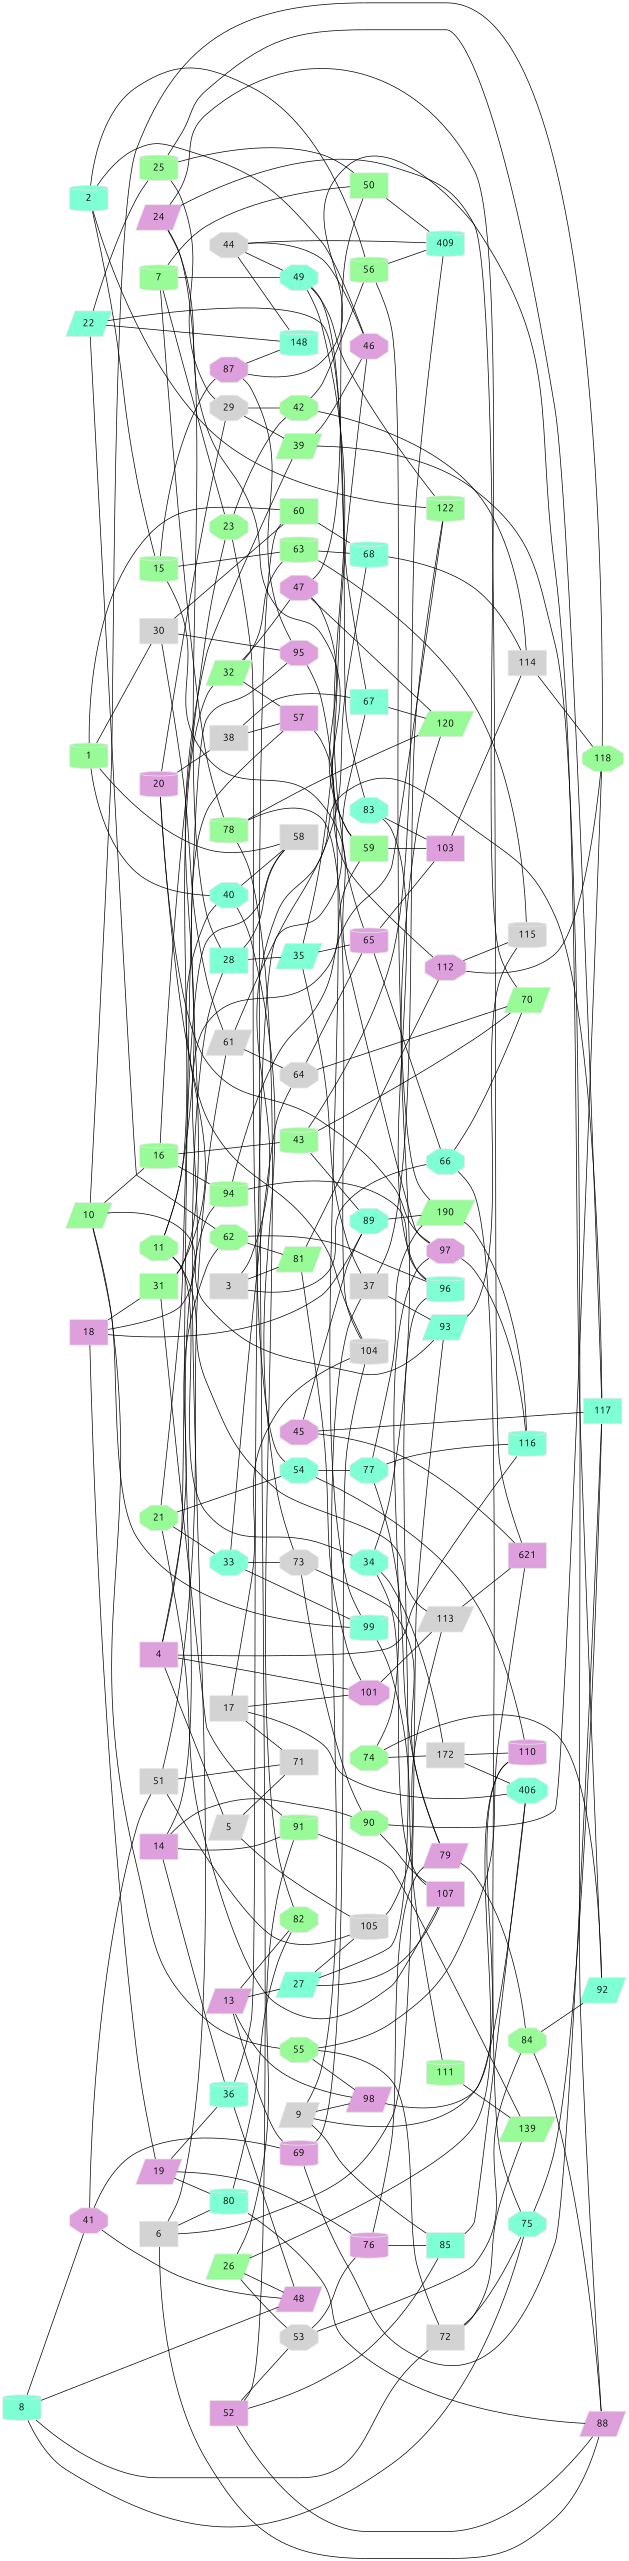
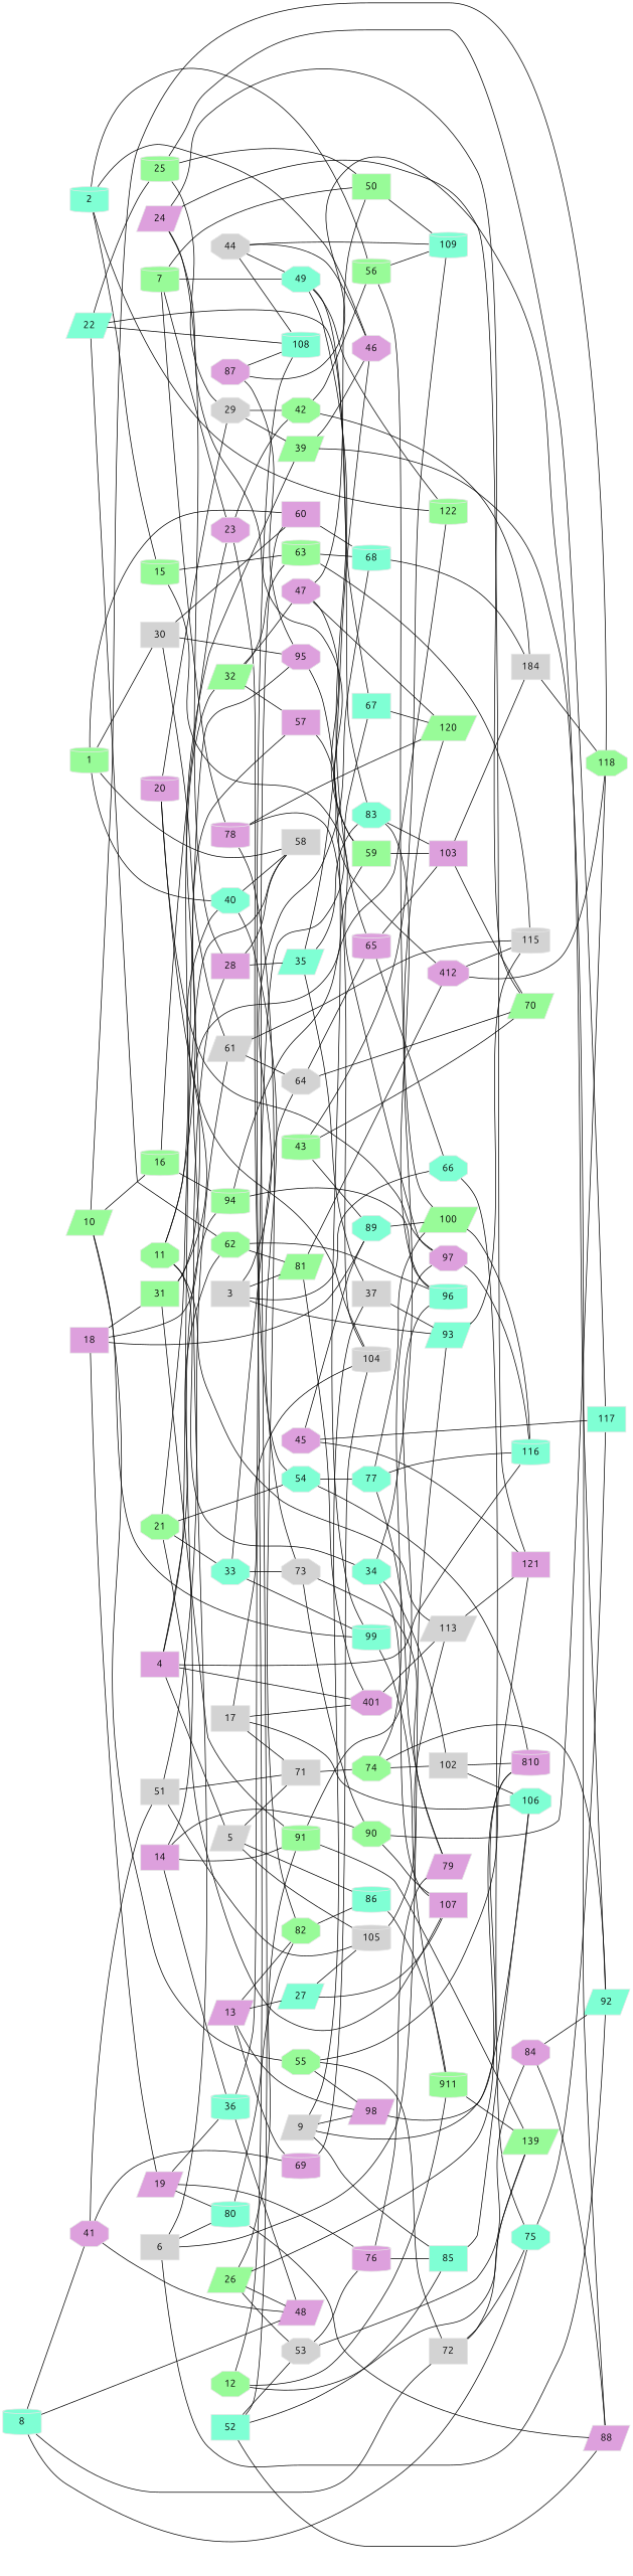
  graph {
    fontname=Ubuntu
    rankdir=LR
    node [color=gray90 fillcolor=palegreen fontname=Ubuntu shape=octagon style=filled]
    edge [fontname=Ubuntu]
    1 [shape=cylinder]
    30 [fillcolor=lightgrey shape=box]
    40 [fillcolor=aquamarine]
    58 [fillcolor=lightgrey shape=box]
-   60 [shape=box]
+   60 [fillcolor=plum shape=box]
    95 [fillcolor=plum]
    61 [fillcolor=lightgrey shape=parallelogram]
    73 [fillcolor=lightgrey]
    68 [fillcolor=aquamarine shape=cylinder]
    2 [fillcolor=aquamarine shape=cylinder]
    15 [shape=cylinder]
    46 [fillcolor=plum]
    56 [shape=cylinder]
    122 [shape=cylinder]
    63 [shape=cylinder]
    87 [fillcolor=plum]
    97 [fillcolor=plum]
-   109 [fillcolor=aquamarine shape=cylinder label=409]
-   100 [shape=parallelogram label=190]
+   109 [fillcolor=aquamarine shape=cylinder]
+   100 [shape=parallelogram]
    3 [fillcolor=lightgrey shape=box]
    66 [fillcolor=aquamarine]
    81 [shape=parallelogram]
    93 [fillcolor=aquamarine shape=parallelogram]
    75 [fillcolor=aquamarine]
    70 [shape=parallelogram]
-   114 [fillcolor=lightgrey shape=box]
-   101 [fillcolor=plum]
-   112 [fillcolor=plum]
+   114 [fillcolor=lightgrey shape=box label=184]
+   101 [fillcolor=plum label=401]
+   112 [fillcolor=plum label=412]
    115 [fillcolor=lightgrey shape=cylinder]
    4 [fillcolor=plum shape=box]
    5 [fillcolor=lightgrey shape=parallelogram]
    116 [fillcolor=aquamarine shape=cylinder]
    62
    71 [fillcolor=lightgrey shape=box]
+   86 [fillcolor=aquamarine shape=cylinder]
    105 [fillcolor=lightgrey shape=cylinder]
    99 [fillcolor=aquamarine shape=cylinder]
    113 [fillcolor=lightgrey shape=parallelogram]
    74
-   111 [shape=cylinder]
+   111 [shape=cylinder label=911]
    6 [fillcolor=lightgrey shape=box]
-   28 [fillcolor=aquamarine shape=box]
+   28 [fillcolor=plum shape=box]
    80 [fillcolor=aquamarine shape=cylinder]
    92 [fillcolor=aquamarine shape=parallelogram]
    35 [fillcolor=aquamarine shape=parallelogram]
    82
    88 [fillcolor=plum shape=parallelogram]
    7 [shape=cylinder]
-   23
+   23 [fillcolor=plum]
    49 [fillcolor=aquamarine]
    50 [shape=box]
-   78 [shape=cylinder]
+   78 [fillcolor=plum shape=cylinder]
    54 [fillcolor=aquamarine]
    42
    67 [fillcolor=aquamarine shape=box]
    65 [fillcolor=plum shape=cylinder]
    104 [fillcolor=lightgrey shape=cylinder]
    120 [shape=parallelogram]
    8 [fillcolor=aquamarine shape=cylinder]
    41 [fillcolor=plum]
    48 [fillcolor=plum shape=parallelogram]
    72 [fillcolor=lightgrey shape=box]
    69 [fillcolor=plum shape=cylinder]
    51 [fillcolor=lightgrey shape=box]
    n65 [label=139 shape=parallelogram]
    117 [fillcolor=aquamarine shape=box]
    9 [fillcolor=lightgrey shape=parallelogram]
    37 [fillcolor=lightgrey shape=box]
    85 [fillcolor=aquamarine shape=box]
    98 [fillcolor=plum shape=parallelogram]
-   110 [fillcolor=plum shape=cylinder]
-   106 [fillcolor=aquamarine label=406]
+   110 [fillcolor=plum shape=cylinder label=810]
+   106 [fillcolor=aquamarine]
    10 [shape=parallelogram]
    16 [shape=cylinder]
    55
    118
    94 [shape=cylinder]
    43 [shape=cylinder]
-   121 [fillcolor=plum shape=box label=621]
+   121 [fillcolor=plum shape=box]
    32 [shape=parallelogram]
    11
    34 [fillcolor=aquamarine]
    39 [shape=parallelogram]
    57 [fillcolor=plum shape=box]
    47 [fillcolor=plum]
    107 [fillcolor=plum shape=box]
-   102 [fillcolor=lightgrey shape=box label=172]
-   108 [fillcolor=aquamarine shape=cylinder label=148]
+   102 [fillcolor=lightgrey shape=box]
+   108 [fillcolor=aquamarine shape=cylinder]
+   12
    96 [fillcolor=aquamarine shape=cylinder]
    13 [fillcolor=plum shape=parallelogram]
    27 [fillcolor=aquamarine shape=parallelogram]
    14 [fillcolor=plum shape=box]
    36 [fillcolor=aquamarine shape=cylinder]
    90
    91 [shape=cylinder]
    89 [fillcolor=aquamarine]
    17 [fillcolor=lightgrey shape=box]
    18 [fillcolor=plum shape=box]
    19 [fillcolor=plum shape=parallelogram]
    31 [shape=box]
    59 [shape=box]
    76 [fillcolor=plum shape=cylinder]
    103 [fillcolor=plum shape=box]
    79 [fillcolor=plum shape=parallelogram]
    20 [fillcolor=plum shape=cylinder]
    29 [fillcolor=lightgrey]
-   38 [fillcolor=lightgrey shape=box]
    21
    33 [fillcolor=aquamarine]
    64 [fillcolor=lightgrey]
    77 [fillcolor=aquamarine]
    22 [fillcolor=aquamarine shape=parallelogram]
    25 [shape=cylinder]
    83 [fillcolor=aquamarine]
    24 [fillcolor=plum shape=parallelogram]
    26 [shape=parallelogram]
    53 [fillcolor=lightgrey]
-   84
+   84 [fillcolor=plum]
    44 [fillcolor=lightgrey]
    45 [fillcolor=plum]
-   52 [fillcolor=plum shape=box]
+   52 [fillcolor=aquamarine shape=box]
    1 -- 30
    1 -- 40
    1 -- 58
    1 -- 60
    30 -- 60
    30 -- 95
    30 -- 61
    40 -- 58
    40 -- 73
    60 -- 68
    95 -- 99
-   61 -- 117
+   61 -- 115
    61 -- 64
    73 -- 90
    73 -- 79
    68 -- 114
    2 -- 15
    2 -- 46
    2 -- 56
    2 -- 122
    15 -- 63
-   15 -- 87
    15 -- 97
    56 -- 109
    56 -- 100
    63 -- 68
    63 -- 115
    87 -- 95
    87 -- 92
    87 -- 108
    97 -- 116
    100 -- 116
    3 -- 68
    3 -- 66
    3 -- 81
-   10 -- 93
+   3 -- 93
    66 -- 75
-   66 -- 70
+   103 -- 70
    81 -- 101
    81 -- 112
    93 -- 115
    75 -- 117
    114 -- 118
    101 -- 113
    112 -- 115
    112 -- 118
    4 -- 95
    4 -- 101
    4 -- 5
    4 -- 116
    4 -- 62
    5 -- 71
+   5 -- 86
    5 -- 105
    62 -- 81
    62 -- 96
+   71 -- 74
+   86 -- 111
    105 -- 113
    99 -- 111
    113 -- 121
    74 -- 97
    74 -- 92
    74 -- 102
    111 -- n65
    6 -- 93
    6 -- 28
    6 -- 80
-   6 -- 88
+   6 -- 92
    28 -- 58
    28 -- 35
    80 -- 82
    80 -- 88
    35 -- 46
    35 -- 37
-   35 -- 65
+   35 -- 83
+   82 -- 86
    7 -- 23
    7 -- 49
    7 -- 50
    7 -- 78
    23 -- 54
    23 -- 42
    49 -- 122
    49 -- 67
    49 -- 65
    50 -- 109
    78 -- 82
    78 -- 104
    78 -- 120
    54 -- 110
    54 -- 77
    42 -- 56
    42 -- 114
    67 -- 120
    65 -- 66
    65 -- 103
    8 -- 75
    8 -- 41
    8 -- 48
    8 -- 72
    41 -- 48
    41 -- 69
    41 -- 51
    72 -- 75
    72 -- n65
    69 -- 104
-   69 -- 117
    51 -- 61
    51 -- 71
    51 -- 105
    9 -- 37
    9 -- 85
    9 -- 98
    9 -- 110
-   37 -- 122
    37 -- 93
    85 -- 106
    98 -- 106
    10 -- 99
    10 -- 16
    10 -- 55
    10 -- 118
    16 -- 23
    16 -- 94
-   16 -- 43
    55 -- 72
    55 -- 98
    55 -- 121
    94 -- 122
    94 -- 96
    43 -- 109
    43 -- 70
    43 -- 89
    32 -- 63
    32 -- 57
    32 -- 47
    11 -- 113
    11 -- 32
    11 -- 34
    11 -- 39
    34 -- 120
    34 -- 107
    34 -- 102
    39 -- 46
    39 -- 88
    57 -- 112
    47 -- 50
    47 -- 120
    47 -- 59
    102 -- 110
    102 -- 106
+   12 -- 111
+   12 -- n65
+   12 -- 108
    13 -- 82
    13 -- 69
    13 -- 98
    13 -- 27
    27 -- 105
    27 -- 107
-   27 -- 96
+   91 -- 96
    14 -- 94
    14 -- 36
    14 -- 90
    14 -- 91
    36 -- 67
    36 -- 48
    90 -- 118
    90 -- 107
    91 -- n65
    89 -- 100
    17 -- 101
    17 -- 71
    17 -- 104
    17 -- 106
    18 -- 89
    18 -- 19
    18 -- 31
    18 -- 59
    19 -- 80
    19 -- 36
    19 -- 76
    31 -- 40
    31 -- 57
    31 -- 91
    59 -- 103
    76 -- 85
    76 -- 79
    103 -- 114
-   79 -- 84
    20 -- 97
    20 -- 104
    20 -- 29
-   20 -- 38
    29 -- 42
    29 -- 39
-   38 -- 67
-   38 -- 57
    21 -- 58
    21 -- 54
    21 -- 107
    21 -- 33
    33 -- 73
    33 -- 99
    33 -- 64
    64 -- 70
    64 -- 65
    77 -- 100
    77 -- 116
    77 -- 79
    22 -- 62
    22 -- 108
    22 -- 25
    22 -- 83
    25 -- 50
    25 -- 117
    25 -- 29
    83 -- 96
    83 -- 103
    24 -- 70
    24 -- 28
    24 -- 121
    24 -- 59
    26 -- 48
    26 -- 110
    26 -- 91
    26 -- 53
    53 -- 76
    53 -- 84
    84 -- 92
    84 -- 88
    44 -- 46
    44 -- 109
    44 -- 49
    44 -- 108
    45 -- 117
    45 -- 121
    45 -- 89
    52 -- 60
    52 -- 88
    52 -- 85
    52 -- 53
  }
